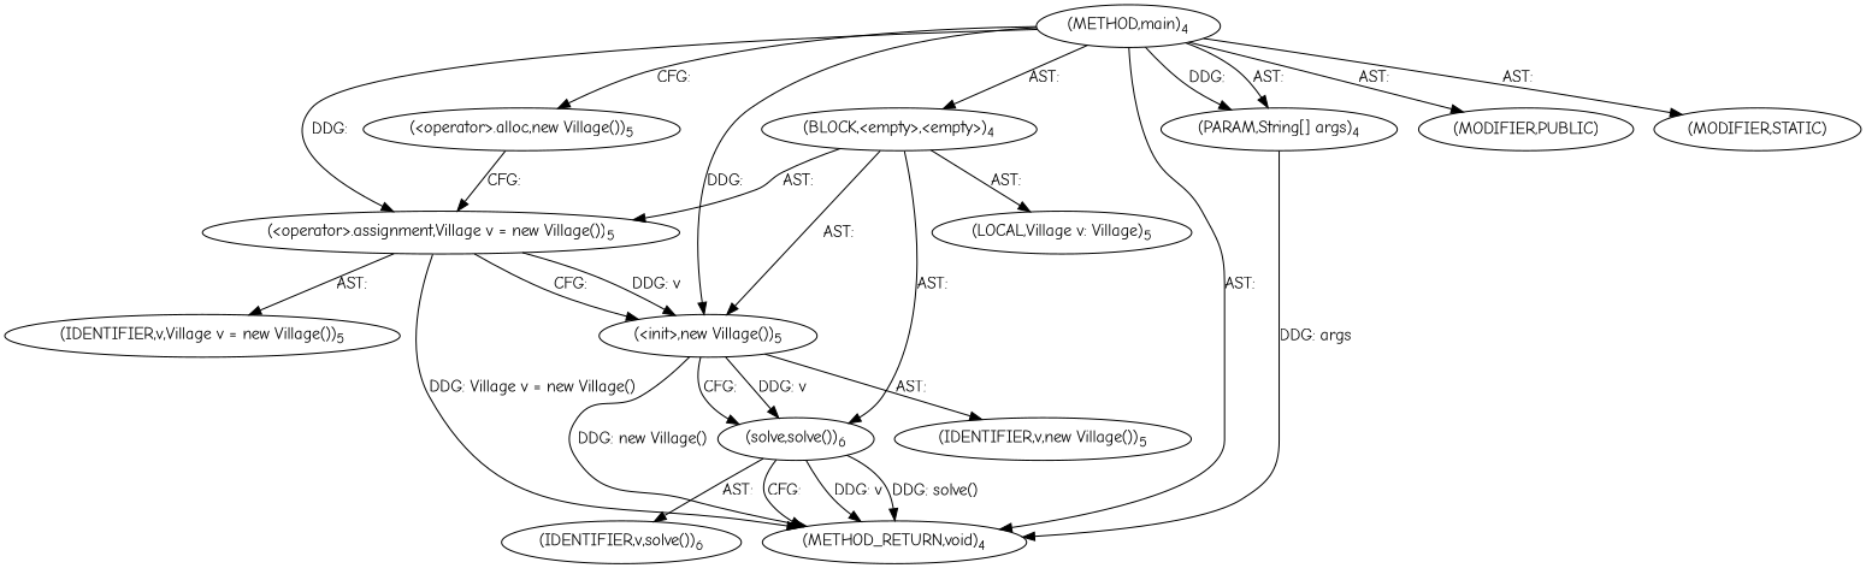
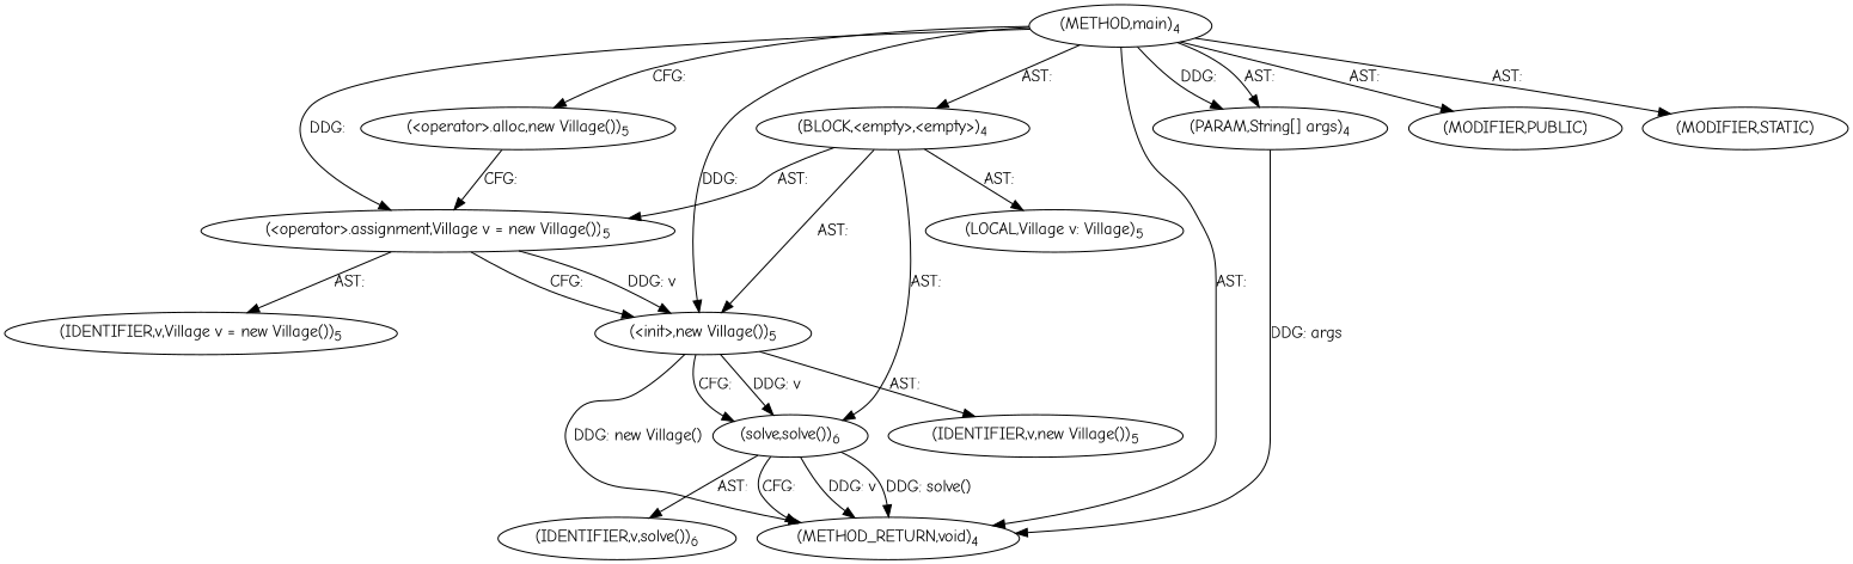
  digraph {
    fontname="Comic Neue"
    node [fontname="Comic Neue"]
    edge [fontname="Comic Neue"]
    n1 [label=<(METHOD,main)<SUB>4</SUB>>]
    n2 [label=<(PARAM,String[] args)<SUB>4</SUB>>]
    n3 [label=<(BLOCK,&lt;empty&gt;,&lt;empty&gt;)<SUB>4</SUB>>]
    n4 [label=<(&lt;operator&gt;.assignment,Village v = new Village())<SUB>5</SUB>>]
    n5 [label=<(&lt;operator&gt;.alloc,new Village())<SUB>5</SUB>>]
    n6 [label=<(&lt;init&gt;,new Village())<SUB>5</SUB>>]
    n7 [label=<(MODIFIER,PUBLIC)>]
    n8 [label=<(MODIFIER,STATIC)>]
    n9 [label=<(METHOD_RETURN,void)<SUB>4</SUB>>]
    n10 [label=<(solve,solve())<SUB>6</SUB>>]
    n11 [label=<(LOCAL,Village v: Village)<SUB>5</SUB>>]
    n12 [label=<(IDENTIFIER,v,Village v = new Village())<SUB>5</SUB>>]
    n13 [label=<(IDENTIFIER,v,new Village())<SUB>5</SUB>>]
    n14 [label=<(IDENTIFIER,v,solve())<SUB>6</SUB>>]
    n1 -> n2 [label="AST: "]
    n1 -> n2 [label="DDG: "]
    n1 -> n3 [label="AST: "]
    n1 -> n4 [label="DDG: "]
    n1 -> n5 [label="CFG: "]
    n1 -> n6 [label="DDG: "]
    n1 -> n7 [label="AST: "]
    n1 -> n8 [label="AST: "]
    n1 -> n9 [label="AST: "]
    n2 -> n9 [label="DDG: args"]
    n3 -> n4 [label="AST: "]
    n3 -> n6 [label="AST: "]
    n3 -> n10 [label="AST: "]
    n3 -> n11 [label="AST: "]
    n4 -> n6 [label="CFG: "]
    n4 -> n6 [label="DDG: v"]
-   n4 -> n9 [label="DDG: Village v = new Village()"]
    n4 -> n12 [label="AST: "]
    n5 -> n4 [label="CFG: "]
    n6 -> n9 [label="DDG: new Village()"]
    n6 -> n10 [label="CFG: "]
    n6 -> n10 [label="DDG: v"]
    n6 -> n13 [label="AST: "]
    n10 -> n9 [label="CFG: "]
    n10 -> n9 [label="DDG: v"]
    n10 -> n9 [label="DDG: solve()"]
    n10 -> n14 [label="AST: "]
  }
